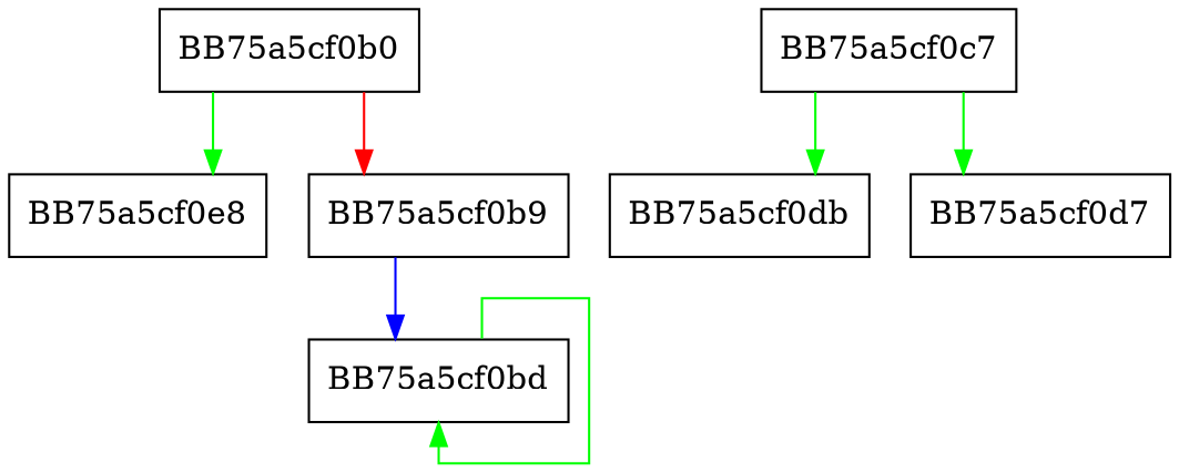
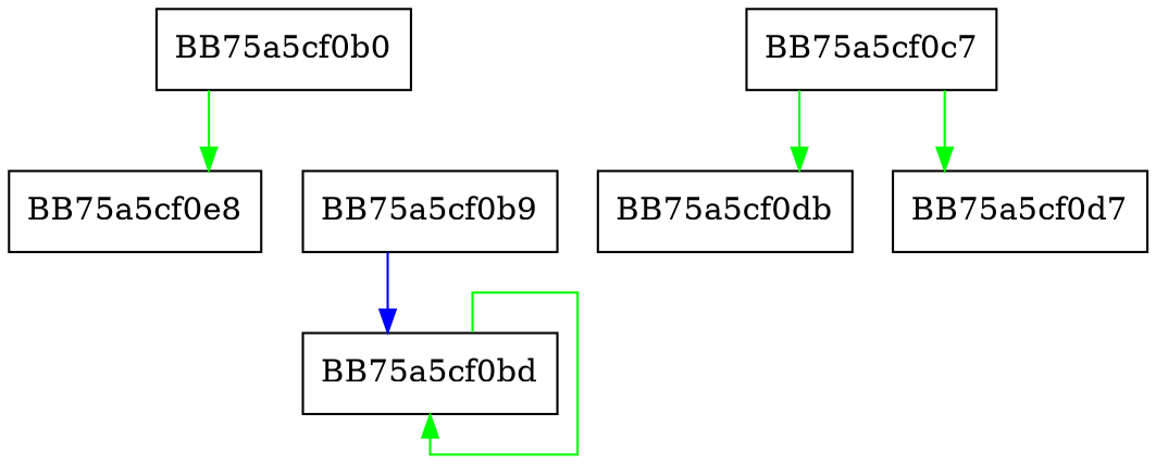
  digraph {
    splines=ortho
    node [shape=box]
    edge [color=green]
    BB75a5cf0b0
    BB75a5cf0e8
    BB75a5cf0b9
    BB75a5cf0bd
    BB75a5cf0c7
    BB75a5cf0db
    BB75a5cf0d7
    BB75a5cf0b0 -> BB75a5cf0e8
-   BB75a5cf0b0 -> BB75a5cf0b9 [color=red]
    BB75a5cf0b9 -> BB75a5cf0bd [color=blue]
    BB75a5cf0bd -> BB75a5cf0bd
    BB75a5cf0c7 -> BB75a5cf0db
    BB75a5cf0c7 -> BB75a5cf0d7
  }
